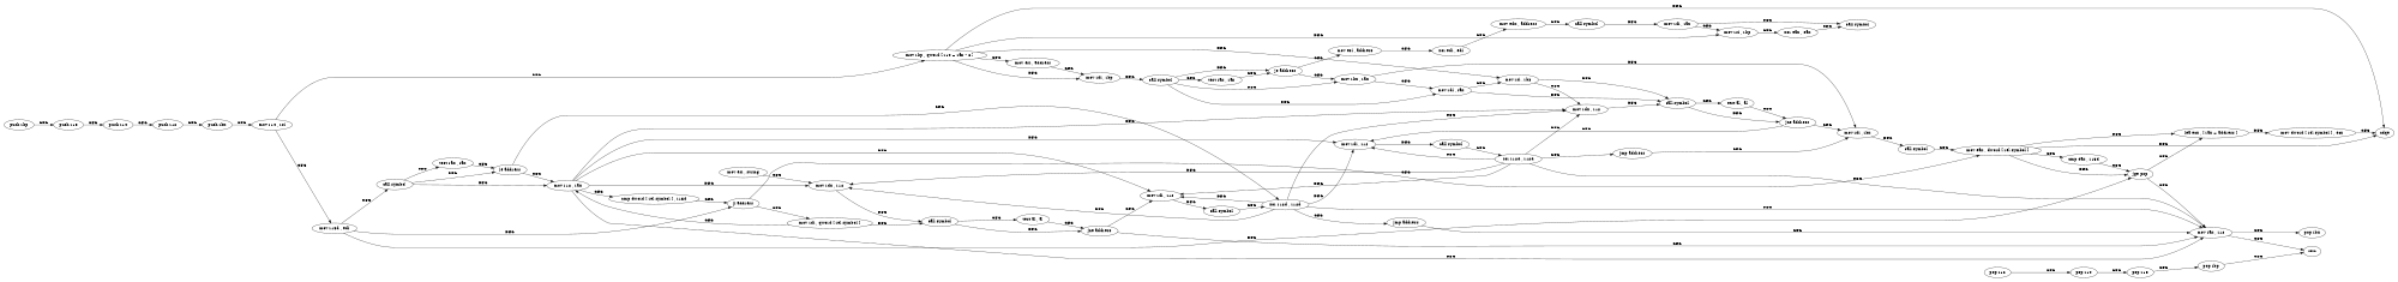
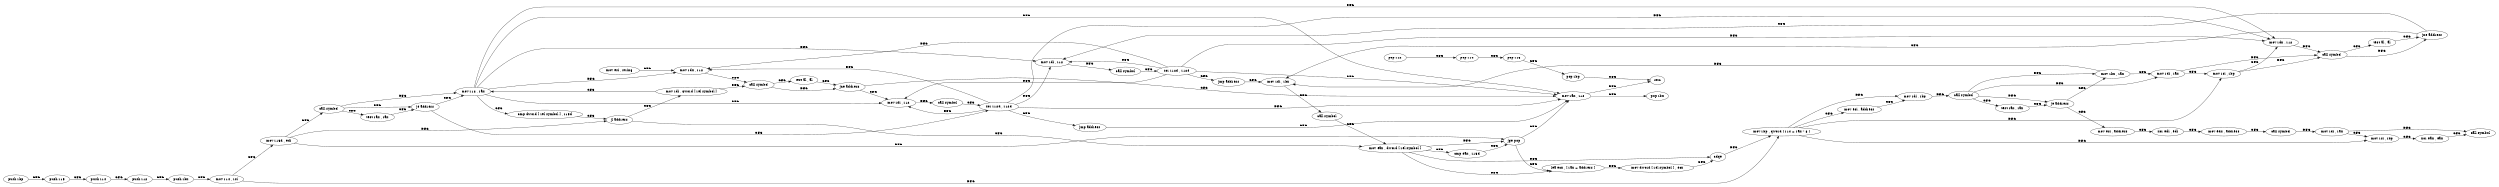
  digraph {
    rankdir=LR
    n1 [label="push rbp"]
    n2 [label="push r15"]
    n3 [label="push r14"]
    n4 [label="push r12"]
    n5 [label="push rbx"]
    n6 [label="mov r14 , rsi"]
    n7 [label="mov r15d , edi"]
    n8 [label="mov rbp , qword [ r14 + rax * 8 ]"]
    n9 [label="call symbol"]
    n10 [label="jl address"]
    n11 [label="jge pop"]
    n12 [label="mov esi , address"]
    n13 [label="mov rdi , rbp"]
    n14 [label="mov rsi , rbp"]
    n15 [label="mov rsi , rbp"]
    n16 [label="test rax , rax"]
    n17 [label="je address"]
    n18 [label="mov r12 , rax"]
    n19 [label="mov eax , dword [ rel symbol ]"]
    n20 [label="mov rdi , qword [ rel symbol ]"]
    n21 [label="mov rax , r12"]
    n22 [label="lea ecx , [ rax + address ]"]
    n23 [label="xor r12d , r12d"]
    n24 [label="mov rdx , r12"]
    n25 [label="mov rdi , r12"]
    n26 [label="mov rdx , r12"]
    n27 [label="mov rdi , r12"]
    n28 [label="cmp dword [ rel symbol ] , r15d"]
    n29 [label="jmp address"]
    n30 [label="pop rbx"]
    n31 [label=retn]
    n32 [label="call symbol"]
    n33 [label="call symbol"]
    n34 [label="call symbol"]
    n35 [label="call symbol"]
    n36 [label="cmp eax , r15d"]
    n37 [label=cdqe]
    n38 [label="mov dword [ rel symbol ] , ecx"]
    n39 [label="mov esi , string"]
    n40 [label="test al , al"]
    n41 [label="jne address"]
    n42 [label="pop r12"]
    n43 [label="pop r14"]
    n44 [label="pop r15"]
    n45 [label="pop rbp"]
    n46 [label="call symbol"]
    n47 [label="xor eax , eax"]
    n48 [label="test rax , rax"]
    n49 [label="je address"]
    n50 [label="mov rbx , rax"]
    n51 [label="mov rdi , rax"]
    n52 [label="mov esi , address"]
    n53 [label="mov rdi , rbx"]
    n54 [label="xor edi , edi"]
    n55 [label="mov edx , address"]
    n56 [label="call symbol"]
    n57 [label="call symbol"]
    n58 [label="mov rdi , rax"]
    n59 [label="call symbol"]
    n60 [label="test al , al"]
    n61 [label="jne address"]
    n62 [label="xor r12d , r12d"]
    n63 [label="jmp address"]
    n1 -> n2 [label=CFG]
    n2 -> n3 [label=CFG]
    n3 -> n4 [label=CFG]
    n4 -> n5 [label=CFG]
    n5 -> n6 [label=CFG]
    n6 -> n7 [label=CFG]
    n6 -> n8 [label=DFG]
    n7 -> n9 [label=CFG]
    n7 -> n10 [label=DFG]
    n7 -> n11 [label=DFG]
    n8 -> n12 [label=CFG]
    n8 -> n13 [label=DFG]
    n8 -> n14 [label=DFG]
    n8 -> n15 [label=DFG]
    n9 -> n16 [label=CFG]
    n9 -> n17 [label=DFG]
    n9 -> n18 [label=DFG]
    n10 -> n19 [label=CFG]
    n10 -> n20 [label=CFG]
    n11 -> n21 [label=CFG]
    n11 -> n22 [label=CFG]
    n12 -> n13 [label=CFG]
    n13 -> n46 [label=DFG]
    n14 -> n47 [label=CFG]
    n15 -> n26 [label=CFG]
    n15 -> n34 [label=DFG]
    n16 -> n17 [label=CFG]
    n17 -> n18 [label=CFG]
    n17 -> n23 [label=CFG]
    n18 -> n21 [label=DFG]
    n18 -> n24 [label=DFG]
    n18 -> n25 [label=DFG]
    n18 -> n26 [label=DFG]
    n18 -> n27 [label=DFG]
    n18 -> n28 [label=CFG]
    n19 -> n11 [label=DFG]
    n19 -> n22 [label=DFG]
    n19 -> n36 [label=CFG]
    n19 -> n37 [label=DFG]
    n20 -> n18 [label=CFG]
    n20 -> n32 [label=DFG]
    n21 -> n30 [label=CFG]
-   n21 -> n31 [label=CFG]
+   n21 -> n31 [label=DFG]
    n22 -> n38 [label=DFG]
    n23 -> n21 [label=DFG]
    n23 -> n24 [label=DFG]
    n23 -> n25 [label=DFG]
    n23 -> n26 [label=DFG]
    n23 -> n27 [label=DFG]
    n23 -> n29 [label=CFG]
    n24 -> n32 [label=DFG]
    n25 -> n33 [label=DFG]
    n26 -> n34 [label=DFG]
    n27 -> n35 [label=DFG]
    n28 -> n10 [label=CFG]
    n29 -> n21 [label=CFG]
    n32 -> n40 [label=CFG]
    n32 -> n41 [label=DFG]
    n33 -> n23 [label=CFG]
    n34 -> n60 [label=CFG]
    n34 -> n61 [label=DFG]
    n35 -> n62 [label=CFG]
    n36 -> n11 [label=CFG]
-   n8 -> n37 [label=DFG]
+   n37 -> n8 [label=DFG]
    n38 -> n37 [label=CFG]
    n39 -> n24 [label=CFG]
    n40 -> n41 [label=CFG]
    n41 -> n21 [label=CFG]
    n41 -> n25 [label=CFG]
    n42 -> n43 [label=CFG]
    n43 -> n44 [label=CFG]
    n44 -> n45 [label=CFG]
    n45 -> n31 [label=CFG]
    n46 -> n48 [label=CFG]
    n46 -> n49 [label=DFG]
    n46 -> n50 [label=DFG]
    n46 -> n51 [label=DFG]
    n47 -> n59 [label=CFG]
    n48 -> n49 [label=CFG]
    n49 -> n50 [label=CFG]
    n49 -> n52 [label=CFG]
    n50 -> n51 [label=CFG]
    n50 -> n53 [label=DFG]
    n51 -> n15 [label=CFG]
    n51 -> n34 [label=DFG]
    n52 -> n54 [label=CFG]
    n53 -> n56 [label=DFG]
    n54 -> n55 [label=CFG]
    n55 -> n57 [label=CFG]
    n56 -> n19 [label=CFG]
    n57 -> n58 [label=DFG]
    n58 -> n14 [label=CFG]
    n58 -> n59 [label=DFG]
    n60 -> n61 [label=CFG]
    n61 -> n27 [label=CFG]
    n61 -> n53 [label=CFG]
    n62 -> n21 [label=DFG]
    n62 -> n24 [label=DFG]
    n62 -> n25 [label=DFG]
    n62 -> n26 [label=DFG]
    n62 -> n27 [label=DFG]
    n62 -> n63 [label=CFG]
    n63 -> n53 [label=CFG]
  }
